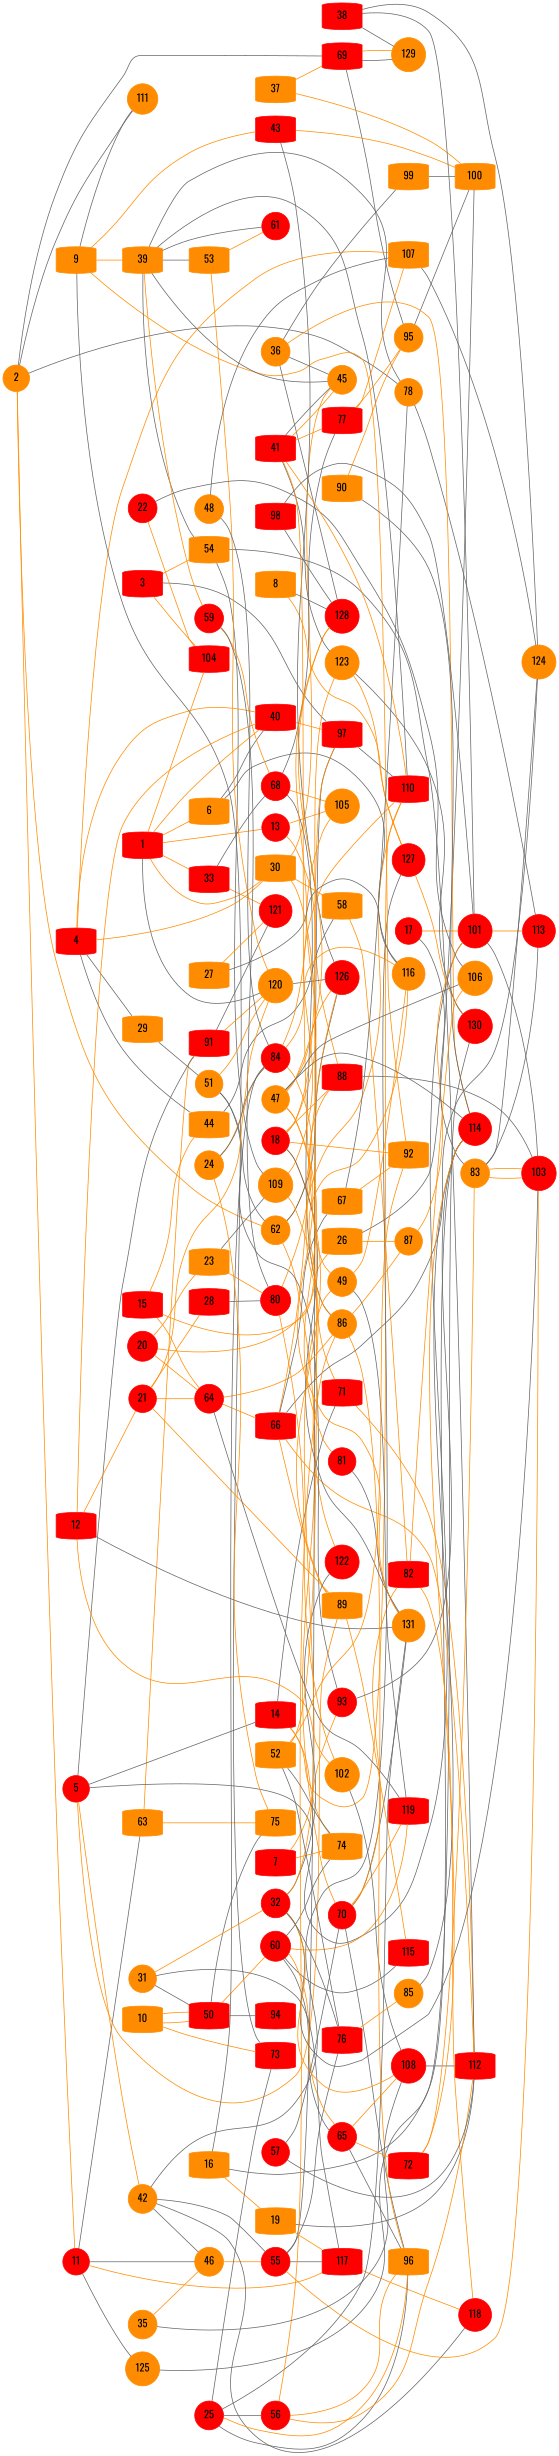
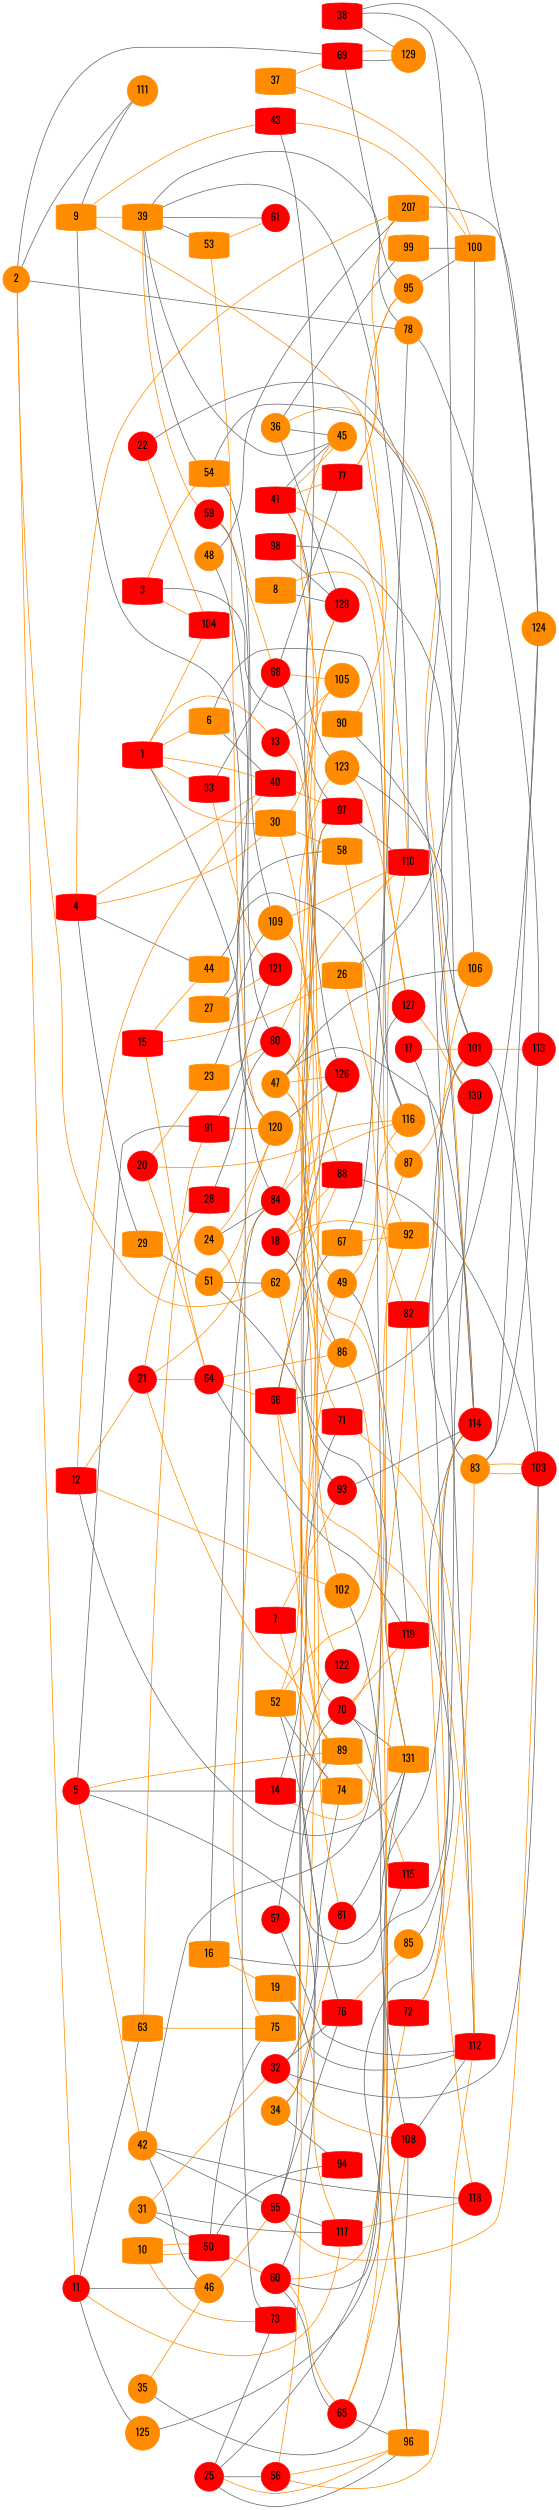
  graph {
    fontname=Oswald
    rankdir=LR
    node [color=red fontname=Oswald shape=circle style=filled]
    edge [color=darkorange fontname=Oswald]
    1 [shape=cylinder]
    6 [color=darkorange shape=cylinder]
    13
    30 [color=darkorange shape=cylinder]
    33 [shape=cylinder]
    40 [shape=cylinder]
    104 [shape=cylinder]
    120 [color=darkorange]
    116 [color=darkorange]
    88 [shape=cylinder]
    105 [color=darkorange]
    71 [shape=cylinder]
    45 [color=darkorange]
    58 [color=darkorange shape=cylinder]
    121
    68
    97 [shape=cylinder]
    126
    2 [color=darkorange]
    11
    62 [color=darkorange]
    69 [shape=cylinder]
    78 [color=darkorange]
    111 [color=darkorange]
    46 [color=darkorange]
    63 [color=darkorange shape=cylinder]
    117 [shape=cylinder]
    125 [color=darkorange]
    70
    129 [color=darkorange]
    95 [color=darkorange]
    113
    3 [shape=cylinder]
    54 [color=darkorange shape=cylinder]
    112 [shape=cylinder]
    109 [color=darkorange]
    110 [shape=cylinder]
    4 [shape=cylinder]
    29 [color=darkorange shape=cylinder]
    44 [color=darkorange shape=cylinder]
-   107 [color=darkorange shape=cylinder]
+   107 [color=darkorange shape=cylinder label=207]
    51 [color=darkorange]
    124 [color=darkorange]
    14 [shape=cylinder]
    5
    42 [color=darkorange]
    89 [color=darkorange shape=cylinder]
    91 [shape=cylinder]
    101
    74 [color=darkorange shape=cylinder]
    127
    55
    118
    115 [shape=cylinder]
    103
    7 [shape=cylinder]
    93
    114
    8 [color=darkorange shape=cylinder]
    128
    130
    9 [color=darkorange shape=cylinder]
    39 [color=darkorange shape=cylinder]
    43 [shape=cylinder]
    73 [shape=cylinder]
    92 [color=darkorange shape=cylinder]
    53 [color=darkorange shape=cylinder]
    59
    61
    100 [color=darkorange shape=cylinder]
    10 [color=darkorange shape=cylinder]
    50 [shape=cylinder]
    75 [color=darkorange shape=cylinder]
    94 [shape=cylinder]
    60
    12 [shape=cylinder]
    21
    102 [color=darkorange]
-   131 [color=darkorange]
+   131 [color=darkorange shape=cylinder]
    64
    84
    28 [shape=cylinder]
    108
    15 [shape=cylinder]
    26 [color=darkorange shape=cylinder]
    87 [color=darkorange]
    119 [shape=cylinder]
    86 [color=darkorange]
    66 [shape=cylinder]
    16 [color=darkorange shape=cylinder]
    19 [color=darkorange shape=cylinder]
    17
    83 [color=darkorange]
    18
    123 [color=darkorange]
    20
    23 [color=darkorange shape=cylinder]
    80
    22
    106 [color=darkorange]
    122
    24 [color=darkorange]
    25
    56
    96 [color=darkorange shape=cylinder]
    27 [color=darkorange shape=cylinder]
    82 [shape=cylinder]
    31 [color=darkorange]
    32
    49 [color=darkorange]
    76 [shape=cylinder]
    85 [color=darkorange]
    77 [shape=cylinder]
+   34 [color=darkorange]
    81
    35 [color=darkorange]
    36 [color=darkorange]
    99 [color=darkorange shape=cylinder]
    37 [color=darkorange shape=cylinder]
    38 [shape=cylinder]
    41 [shape=cylinder]
    47 [color=darkorange]
    48 [color=darkorange]
    65
    52 [color=darkorange shape=cylinder]
    57
    72 [shape=cylinder]
    67 [color=darkorange shape=cylinder]
    90 [color=darkorange shape=cylinder]
    98 [shape=cylinder]
    1 -- 6
    1 -- 13
    1 -- 30
    1 -- 33
    1 -- 40
    1 -- 104
    1 -- 120 [color=gray40]
    6 -- 40 [color=gray40]
    6 -- 116 [color=gray40]
    13 -- 88
    13 -- 105
    30 -- 71
    30 -- 45
    30 -- 58
    33 -- 121
    33 -- 68 [color=gray40]
    40 -- 97
    120 -- 126 [color=gray40]
    88 -- 103 [color=gray40]
    71 -- 112
    58 -- 82
    68 -- 105
    68 -- 86 [color=gray40]
    68 -- 77 [color=gray40]
    97 -- 110 [color=gray40]
    2 -- 11
    2 -- 62
    2 -- 69 [color=gray40]
    2 -- 78 [color=gray40]
    2 -- 111 [color=gray40]
    11 -- 46 [color=gray40]
    11 -- 63 [color=gray40]
    11 -- 117
    11 -- 125 [color=gray40]
    62 -- 88
    62 -- 126 [color=gray40]
    62 -- 70
    69 -- 129 [color=gray40]
    69 -- 129
    69 -- 95 [color=gray40]
    78 -- 113 [color=gray40]
    46 -- 55
    63 -- 91
    63 -- 75
    117 -- 118
    125 -- 130 [color=gray40]
    70 -- 131 [color=gray40]
    70 -- 119
    70 -- 96 [color=gray40]
    70 -- 82
    95 -- 100 [color=gray40]
    3 -- 104
    3 -- 97 [color=gray40]
    3 -- 54
    54 -- 112 [color=gray40]
    54 -- 109 [color=gray40]
    109 -- 110
    109 -- 122
    4 -- 30
    4 -- 40
    4 -- 29 [color=gray40]
    4 -- 44 [color=gray40]
    4 -- 107
    29 -- 51 [color=gray40]
    44 -- 58 [color=gray40]
    107 -- 124 [color=gray40]
    51 -- 120
    51 -- 62 [color=gray40]
    51 -- 93 [color=gray40]
    14 -- 71 [color=gray40]
    14 -- 110
    14 -- 74
    5 -- 14 [color=gray40]
    5 -- 42
    5 -- 89
    5 -- 91 [color=gray40]
    5 -- 101 [color=gray40]
    42 -- 46 [color=gray40]
    42 -- 127 [color=gray40]
    42 -- 55 [color=gray40]
    42 -- 118 [color=gray40]
    89 -- 115
    91 -- 120
    91 -- 121 [color=gray40]
    101 -- 113
    101 -- 103 [color=gray40]
    127 -- 130
    55 -- 97 [color=gray40]
    55 -- 117 [color=gray40]
    55 -- 103
    55 -- 76 [color=gray40]
    7 -- 74
    7 -- 93
    93 -- 114 [color=gray40]
    8 -- 127
    8 -- 128 [color=gray40]
    9 -- 111 [color=gray40]
    9 -- 39
    9 -- 43
    9 -- 73 [color=gray40]
    9 -- 92
    39 -- 45 [color=gray40]
    39 -- 78 [color=gray40]
    39 -- 54 [color=gray40]
    39 -- 110 [color=gray40]
    39 -- 53 [color=gray40]
    39 -- 59
    39 -- 61 [color=gray40]
    43 -- 126 [color=gray40]
    43 -- 100
    53 -- 120
    53 -- 61
    59 -- 68
    59 -- 80 [color=gray40]
    10 -- 73
    10 -- 50
    10 -- 50
    50 -- 75 [color=gray40]
    50 -- 94 [color=gray40]
    50 -- 60
    60 -- 74 [color=gray40]
    60 -- 115 [color=gray40]
    60 -- 119
    60 -- 65 [color=gray40]
    60 -- 65
    12 -- 40
    12 -- 21
    12 -- 102
    12 -- 131 [color=gray40]
    21 -- 89
    21 -- 64
    21 -- 84
    21 -- 28
    102 -- 108 [color=gray40]
    64 -- 119 [color=gray40]
    64 -- 86
    64 -- 66
    84 -- 116
    84 -- 128
    84 -- 86
    28 -- 80 [color=gray40]
    108 -- 112 [color=gray40]
    15 -- 44
    15 -- 64
    15 -- 26
    26 -- 100 [color=gray40]
    26 -- 87
    87 -- 101
    86 -- 87
    86 -- 96
    66 -- 126
    66 -- 112
    66 -- 124 [color=gray40]
    66 -- 89
    66 -- 67 [color=gray40]
    16 -- 114 [color=gray40]
    16 -- 84 [color=gray40]
    16 -- 19
    19 -- 117
    19 -- 112 [color=gray40]
    17 -- 101
    17 -- 83 [color=gray40]
    83 -- 113 [color=gray40]
    83 -- 124 [color=gray40]
    83 -- 103
    83 -- 103
    18 -- 88
    18 -- 105
    18 -- 89
    18 -- 92
    18 -- 131 [color=gray40]
    18 -- 123
    123 -- 127
    123 -- 130 [color=gray40]
    20 -- 116
    20 -- 64
    20 -- 23
    23 -- 109 [color=gray40]
    23 -- 80
    80 -- 110
    80 -- 102
    22 -- 104
    22 -- 106 [color=gray40]
    24 -- 120
    24 -- 75
    24 -- 84 [color=gray40]
    25 -- 73 [color=gray40]
    25 -- 131 [color=gray40]
    25 -- 56 [color=gray40]
    25 -- 96 [color=gray40]
    25 -- 96
    56 -- 112
    56 -- 86
    56 -- 96
    27 -- 116 [color=gray40]
    27 -- 121
    82 -- 118
    82 -- 106
    31 -- 117 [color=gray40]
    31 -- 50 [color=gray40]
    31 -- 32
    32 -- 103 [color=gray40]
    32 -- 108
    32 -- 122 [color=gray40]
    32 -- 49
    32 -- 76 [color=gray40]
    49 -- 116
    49 -- 119 [color=gray40]
    76 -- 85
    85 -- 114 [color=gray40]
    77 -- 95
    77 -- 107
+   34 -- 89 [color=gray40]
+   34 -- 94 [color=gray40]
+   34 -- 81
    81 -- 131 [color=gray40]
    35 -- 46
    35 -- 108 [color=gray40]
    36 -- 45 [color=gray40]
    36 -- 114
    36 -- 128 [color=gray40]
    36 -- 99 [color=gray40]
    99 -- 100 [color=gray40]
    37 -- 69
    37 -- 100
    38 -- 129 [color=gray40]
    38 -- 124 [color=gray40]
    38 -- 101 [color=gray40]
    41 -- 45
    41 -- 45 [color=gray40]
    41 -- 110
    41 -- 123 [color=gray40]
    41 -- 49
    41 -- 77
    47 -- 126
    47 -- 114 [color=gray40]
    47 -- 128
    47 -- 131
    47 -- 106 [color=gray40]
    47 -- 81
    48 -- 107 [color=gray40]
    48 -- 84 [color=gray40]
    65 -- 108
    65 -- 96 [color=gray40]
    65 -- 72
    52 -- 97
    52 -- 74 [color=gray40]
    52 -- 92
    52 -- 76 [color=gray40]
    57 -- 70 [color=gray40]
    57 -- 112 [color=gray40]
    72 -- 114
    72 -- 83
    67 -- 78 [color=gray40]
    67 -- 92
    90 -- 95
    90 -- 114 [color=gray40]
    98 -- 101 [color=gray40]
    98 -- 128 [color=gray40]
  }
